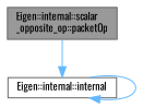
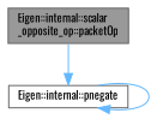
  digraph {
    rankdir=TB
    fontname=Oswald
    node [fontname=Oswald fontsize=10 shape=box style=filled]
    edge [color=steelblue1 fontname=Oswald fontsize=10 labelfontname=Helvetica labelfontsize=10 style=solid]
    n1 [color=gray40 fillcolor=grey60 fontcolor=black height=0.2 label="Eigen::internal::scalar\l_opposite_op::packetOp" width=0.4]
-   n2 [color=grey40 fillcolor=white height=0.2 label="Eigen::internal::internal" width=0.4]
+   n2 [color=grey40 fillcolor=white height=0.2 label="Eigen::internal::pnegate" width=0.4]
    n1 -> n2
    n2 -> n2
  }
